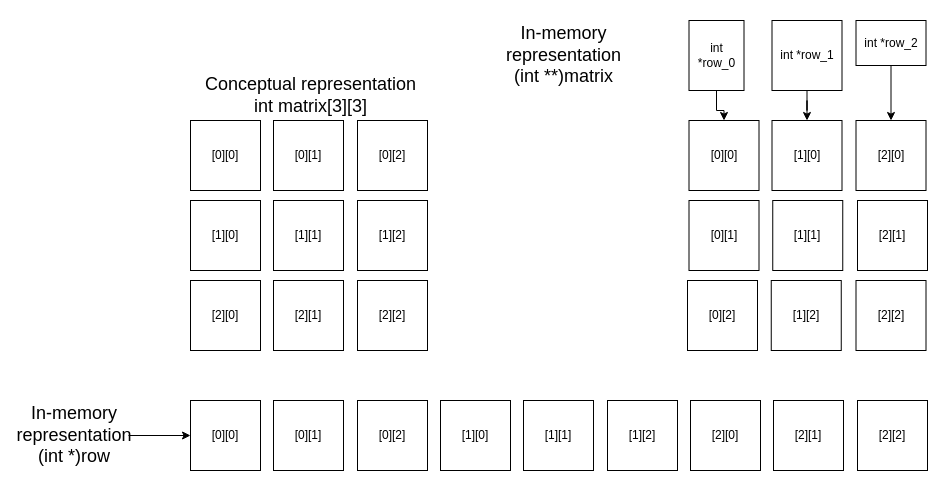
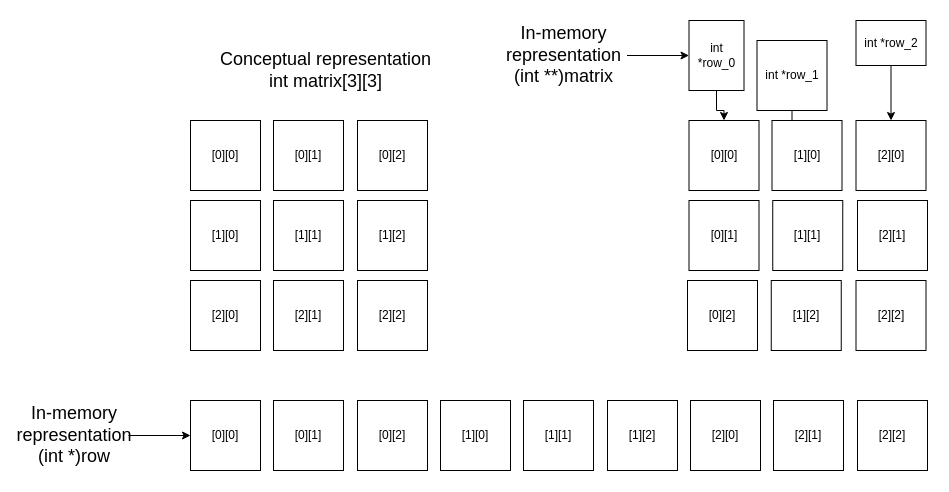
  <mxCell id="0" />
  <mxCell id="1" parent="0" />
  <mxCell id="2" value="[0][0]" style="rounded=0;whiteSpace=wrap;html=1;" vertex="1" parent="1"><mxGeometry x="190" y="120" width="70" height="70" as="geometry" /></mxCell>
  <mxCell id="3" value="&lt;span&gt;[0][1]&lt;/span&gt;" style="rounded=0;whiteSpace=wrap;html=1;" vertex="1" parent="1"><mxGeometry x="273" y="120" width="70" height="70" as="geometry" /></mxCell>
  <mxCell id="4" value="&lt;span&gt;[0][2]&lt;/span&gt;" style="rounded=0;whiteSpace=wrap;html=1;" vertex="1" parent="1"><mxGeometry x="357" y="120" width="70" height="70" as="geometry" /></mxCell>
  <mxCell id="5" value="&lt;span&gt;[1][0]&lt;/span&gt;" style="rounded=0;whiteSpace=wrap;html=1;" vertex="1" parent="1"><mxGeometry x="190" y="200" width="70" height="70" as="geometry" /></mxCell>
  <mxCell id="6" value="&lt;span&gt;[1][1]&lt;/span&gt;" style="rounded=0;whiteSpace=wrap;html=1;" vertex="1" parent="1"><mxGeometry x="273" y="200" width="70" height="70" as="geometry" /></mxCell>
  <mxCell id="7" value="&lt;span&gt;[1][2]&lt;/span&gt;" style="rounded=0;whiteSpace=wrap;html=1;" vertex="1" parent="1"><mxGeometry x="357" y="200" width="70" height="70" as="geometry" /></mxCell>
  <mxCell id="8" value="&lt;span&gt;[2][0]&lt;/span&gt;" style="rounded=0;whiteSpace=wrap;html=1;" vertex="1" parent="1"><mxGeometry x="190" y="280" width="70" height="70" as="geometry" /></mxCell>
  <mxCell id="9" value="&lt;span&gt;[2][1]&lt;/span&gt;" style="rounded=0;whiteSpace=wrap;html=1;" vertex="1" parent="1"><mxGeometry x="273" y="280" width="70" height="70" as="geometry" /></mxCell>
  <mxCell id="10" value="&lt;span&gt;[2][2]&lt;/span&gt;" style="rounded=0;whiteSpace=wrap;html=1;" vertex="1" parent="1"><mxGeometry x="357" y="280" width="70" height="70" as="geometry" /></mxCell>
  <mxCell id="11" value="[0][0]" style="rounded=0;whiteSpace=wrap;html=1;" vertex="1" parent="1"><mxGeometry x="190" y="400" width="70" height="70" as="geometry" /></mxCell>
  <mxCell id="12" value="&lt;span&gt;[0][1]&lt;/span&gt;" style="rounded=0;whiteSpace=wrap;html=1;" vertex="1" parent="1"><mxGeometry x="273" y="400" width="70" height="70" as="geometry" /></mxCell>
  <mxCell id="13" value="&lt;span&gt;[0][2]&lt;/span&gt;" style="rounded=0;whiteSpace=wrap;html=1;" vertex="1" parent="1"><mxGeometry x="357" y="400" width="70" height="70" as="geometry" /></mxCell>
  <mxCell id="14" value="&lt;span&gt;[1][0]&lt;/span&gt;" style="rounded=0;whiteSpace=wrap;html=1;" vertex="1" parent="1"><mxGeometry x="440" y="400" width="70" height="70" as="geometry" /></mxCell>
  <mxCell id="15" value="&lt;span&gt;[1][1]&lt;/span&gt;" style="rounded=0;whiteSpace=wrap;html=1;" vertex="1" parent="1"><mxGeometry x="523" y="400" width="70" height="70" as="geometry" /></mxCell>
  <mxCell id="16" value="&lt;span&gt;[1][2]&lt;/span&gt;" style="rounded=0;whiteSpace=wrap;html=1;" vertex="1" parent="1"><mxGeometry x="607" y="400" width="70" height="70" as="geometry" /></mxCell>
  <mxCell id="17" value="&lt;span&gt;[2][0]&lt;/span&gt;" style="rounded=0;whiteSpace=wrap;html=1;" vertex="1" parent="1"><mxGeometry x="690" y="400" width="70" height="70" as="geometry" /></mxCell>
  <mxCell id="18" value="&lt;span&gt;[2][1]&lt;/span&gt;" style="rounded=0;whiteSpace=wrap;html=1;" vertex="1" parent="1"><mxGeometry x="773" y="400" width="70" height="70" as="geometry" /></mxCell>
  <mxCell id="19" value="&lt;span&gt;[2][2]&lt;/span&gt;" style="rounded=0;whiteSpace=wrap;html=1;" vertex="1" parent="1"><mxGeometry x="857" y="400" width="70" height="70" as="geometry" /></mxCell>
  <mxCell id="20" value="" style="edgeStyle=orthogonalEdgeStyle;rounded=0;orthogonalLoop=1;jettySize=auto;html=1;fontSize=18;" edge="1" parent="1" source="21" target="11"><mxGeometry relative="1" as="geometry" /></mxCell>
  <mxCell id="21" value="&lt;span style=&quot;font-size: 18px&quot;&gt;In-memory representation&lt;/span&gt;&lt;br style=&quot;font-size: 18px&quot;&gt;&lt;span style=&quot;font-size: 18px&quot;&gt;(int *)row&lt;/span&gt;" style="text;html=1;strokeColor=none;fillColor=none;align=center;verticalAlign=middle;whiteSpace=wrap;rounded=0;" vertex="1" parent="1"><mxGeometry x="20" y="420" width="108" height="30" as="geometry" /></mxCell>
  <mxCell id="22" value="" style="edgeStyle=orthogonalEdgeStyle;rounded=0;orthogonalLoop=1;jettySize=auto;html=1;fontSize=18;" edge="1" parent="1" source="23" target="28"><mxGeometry relative="1" as="geometry" /></mxCell>
  <mxCell id="23" value="int *row_0" style="rounded=0;whiteSpace=wrap;html=1;" vertex="1" parent="1"><mxGeometry x="688.5" y="20" width="55" height="70" as="geometry" /></mxCell>
  <mxCell id="24" value="" style="edgeStyle=orthogonalEdgeStyle;rounded=0;orthogonalLoop=1;jettySize=auto;html=1;fontSize=18;" edge="1" parent="1" source="25" target="29"><mxGeometry relative="1" as="geometry" /></mxCell>
- <mxCell id="25" value="int *row_1" style="rounded=0;whiteSpace=wrap;html=1;" vertex="1" parent="1"><mxGeometry x="771.5" y="20" width="70" height="70" as="geometry" /></mxCell>
+ <mxCell id="25" value="int *row_1" style="rounded=0;whiteSpace=wrap;html=1;" vertex="1" parent="1"><mxGeometry x="756.5" y="40" width="70" height="70" as="geometry" /></mxCell>
  <mxCell id="26" value="" style="edgeStyle=orthogonalEdgeStyle;rounded=0;orthogonalLoop=1;jettySize=auto;html=1;fontSize=18;" edge="1" parent="1" source="27" target="30"><mxGeometry relative="1" as="geometry" /></mxCell>
  <mxCell id="27" value="int *row_2" style="rounded=0;whiteSpace=wrap;html=1;" vertex="1" parent="1"><mxGeometry x="855.5" y="20" width="70" height="45" as="geometry" /></mxCell>
  <mxCell id="28" value="&lt;span&gt;[0][0]&lt;/span&gt;" style="rounded=0;whiteSpace=wrap;html=1;" vertex="1" parent="1"><mxGeometry x="688.5" y="120" width="70" height="70" as="geometry" /></mxCell>
  <mxCell id="29" value="&lt;span&gt;[1][0]&lt;/span&gt;" style="rounded=0;whiteSpace=wrap;html=1;" vertex="1" parent="1"><mxGeometry x="771.5" y="120" width="70" height="70" as="geometry" /></mxCell>
  <mxCell id="30" value="&lt;span&gt;[2][0]&lt;/span&gt;" style="rounded=0;whiteSpace=wrap;html=1;" vertex="1" parent="1"><mxGeometry x="855.5" y="120" width="70" height="70" as="geometry" /></mxCell>
  <mxCell id="31" value="&lt;span&gt;[0][1]&lt;/span&gt;" style="rounded=0;whiteSpace=wrap;html=1;" vertex="1" parent="1"><mxGeometry x="688.5" y="200" width="70" height="70" as="geometry" /></mxCell>
  <mxCell id="32" value="&lt;span&gt;[0][2]&lt;/span&gt;" style="rounded=0;whiteSpace=wrap;html=1;" vertex="1" parent="1"><mxGeometry x="687" y="280" width="70" height="70" as="geometry" /></mxCell>
+ <mxCell id="33" value="" style="edgeStyle=orthogonalEdgeStyle;rounded=0;orthogonalLoop=1;jettySize=auto;html=1;fontSize=18;" edge="1" parent="1" source="34" target="23"><mxGeometry relative="1" as="geometry" /></mxCell>
  <mxCell id="34" value="&lt;font style=&quot;font-size: 18px&quot;&gt;In-memory representation&lt;br&gt;(int **)matrix&lt;/font&gt;" style="text;html=1;strokeColor=none;fillColor=none;align=center;verticalAlign=middle;whiteSpace=wrap;rounded=0;" vertex="1" parent="1"><mxGeometry x="500" width="126.5" height="30" as="geometry" y="40" /></mxCell>
  <mxCell id="35" value="&lt;span&gt;[1][1]&lt;/span&gt;" style="rounded=0;whiteSpace=wrap;html=1;" vertex="1" parent="1"><mxGeometry x="772.25" y="200" width="70" height="70" as="geometry" /></mxCell>
  <mxCell id="36" value="&lt;span&gt;[1][2]&lt;/span&gt;" style="rounded=0;whiteSpace=wrap;html=1;" vertex="1" parent="1"><mxGeometry x="770.75" y="280" width="70" height="70" as="geometry" /></mxCell>
  <mxCell id="37" value="&lt;span&gt;[2][1]&lt;/span&gt;" style="rounded=0;whiteSpace=wrap;html=1;" vertex="1" parent="1"><mxGeometry x="857" y="200" width="70" height="70" as="geometry" /></mxCell>
  <mxCell id="38" value="&lt;span&gt;[2][2]&lt;/span&gt;" style="rounded=0;whiteSpace=wrap;html=1;" vertex="1" parent="1"><mxGeometry x="855.5" y="280" width="70" height="70" as="geometry" /></mxCell>
- <mxCell id="39" value="&lt;font style=&quot;font-size: 18px&quot;&gt;Conceptual representation&lt;br&gt;int matrix[3][3]&lt;br&gt;&lt;/font&gt;" style="text;html=1;strokeColor=none;fillColor=none;align=center;verticalAlign=middle;whiteSpace=wrap;rounded=0;" vertex="1" parent="1"><mxGeometry x="190" y="80" width="241" height="30" as="geometry" /></mxCell>
+ <mxCell id="39" value="&lt;font style=&quot;font-size: 18px&quot;&gt;Conceptual representation&lt;br&gt;int matrix[3][3]&lt;br&gt;&lt;/font&gt;" style="text;html=1;strokeColor=none;fillColor=none;align=center;verticalAlign=middle;whiteSpace=wrap;rounded=0;" vertex="1" parent="1"><mxGeometry x="205" y="55" width="241" height="30" as="geometry" /></mxCell>
